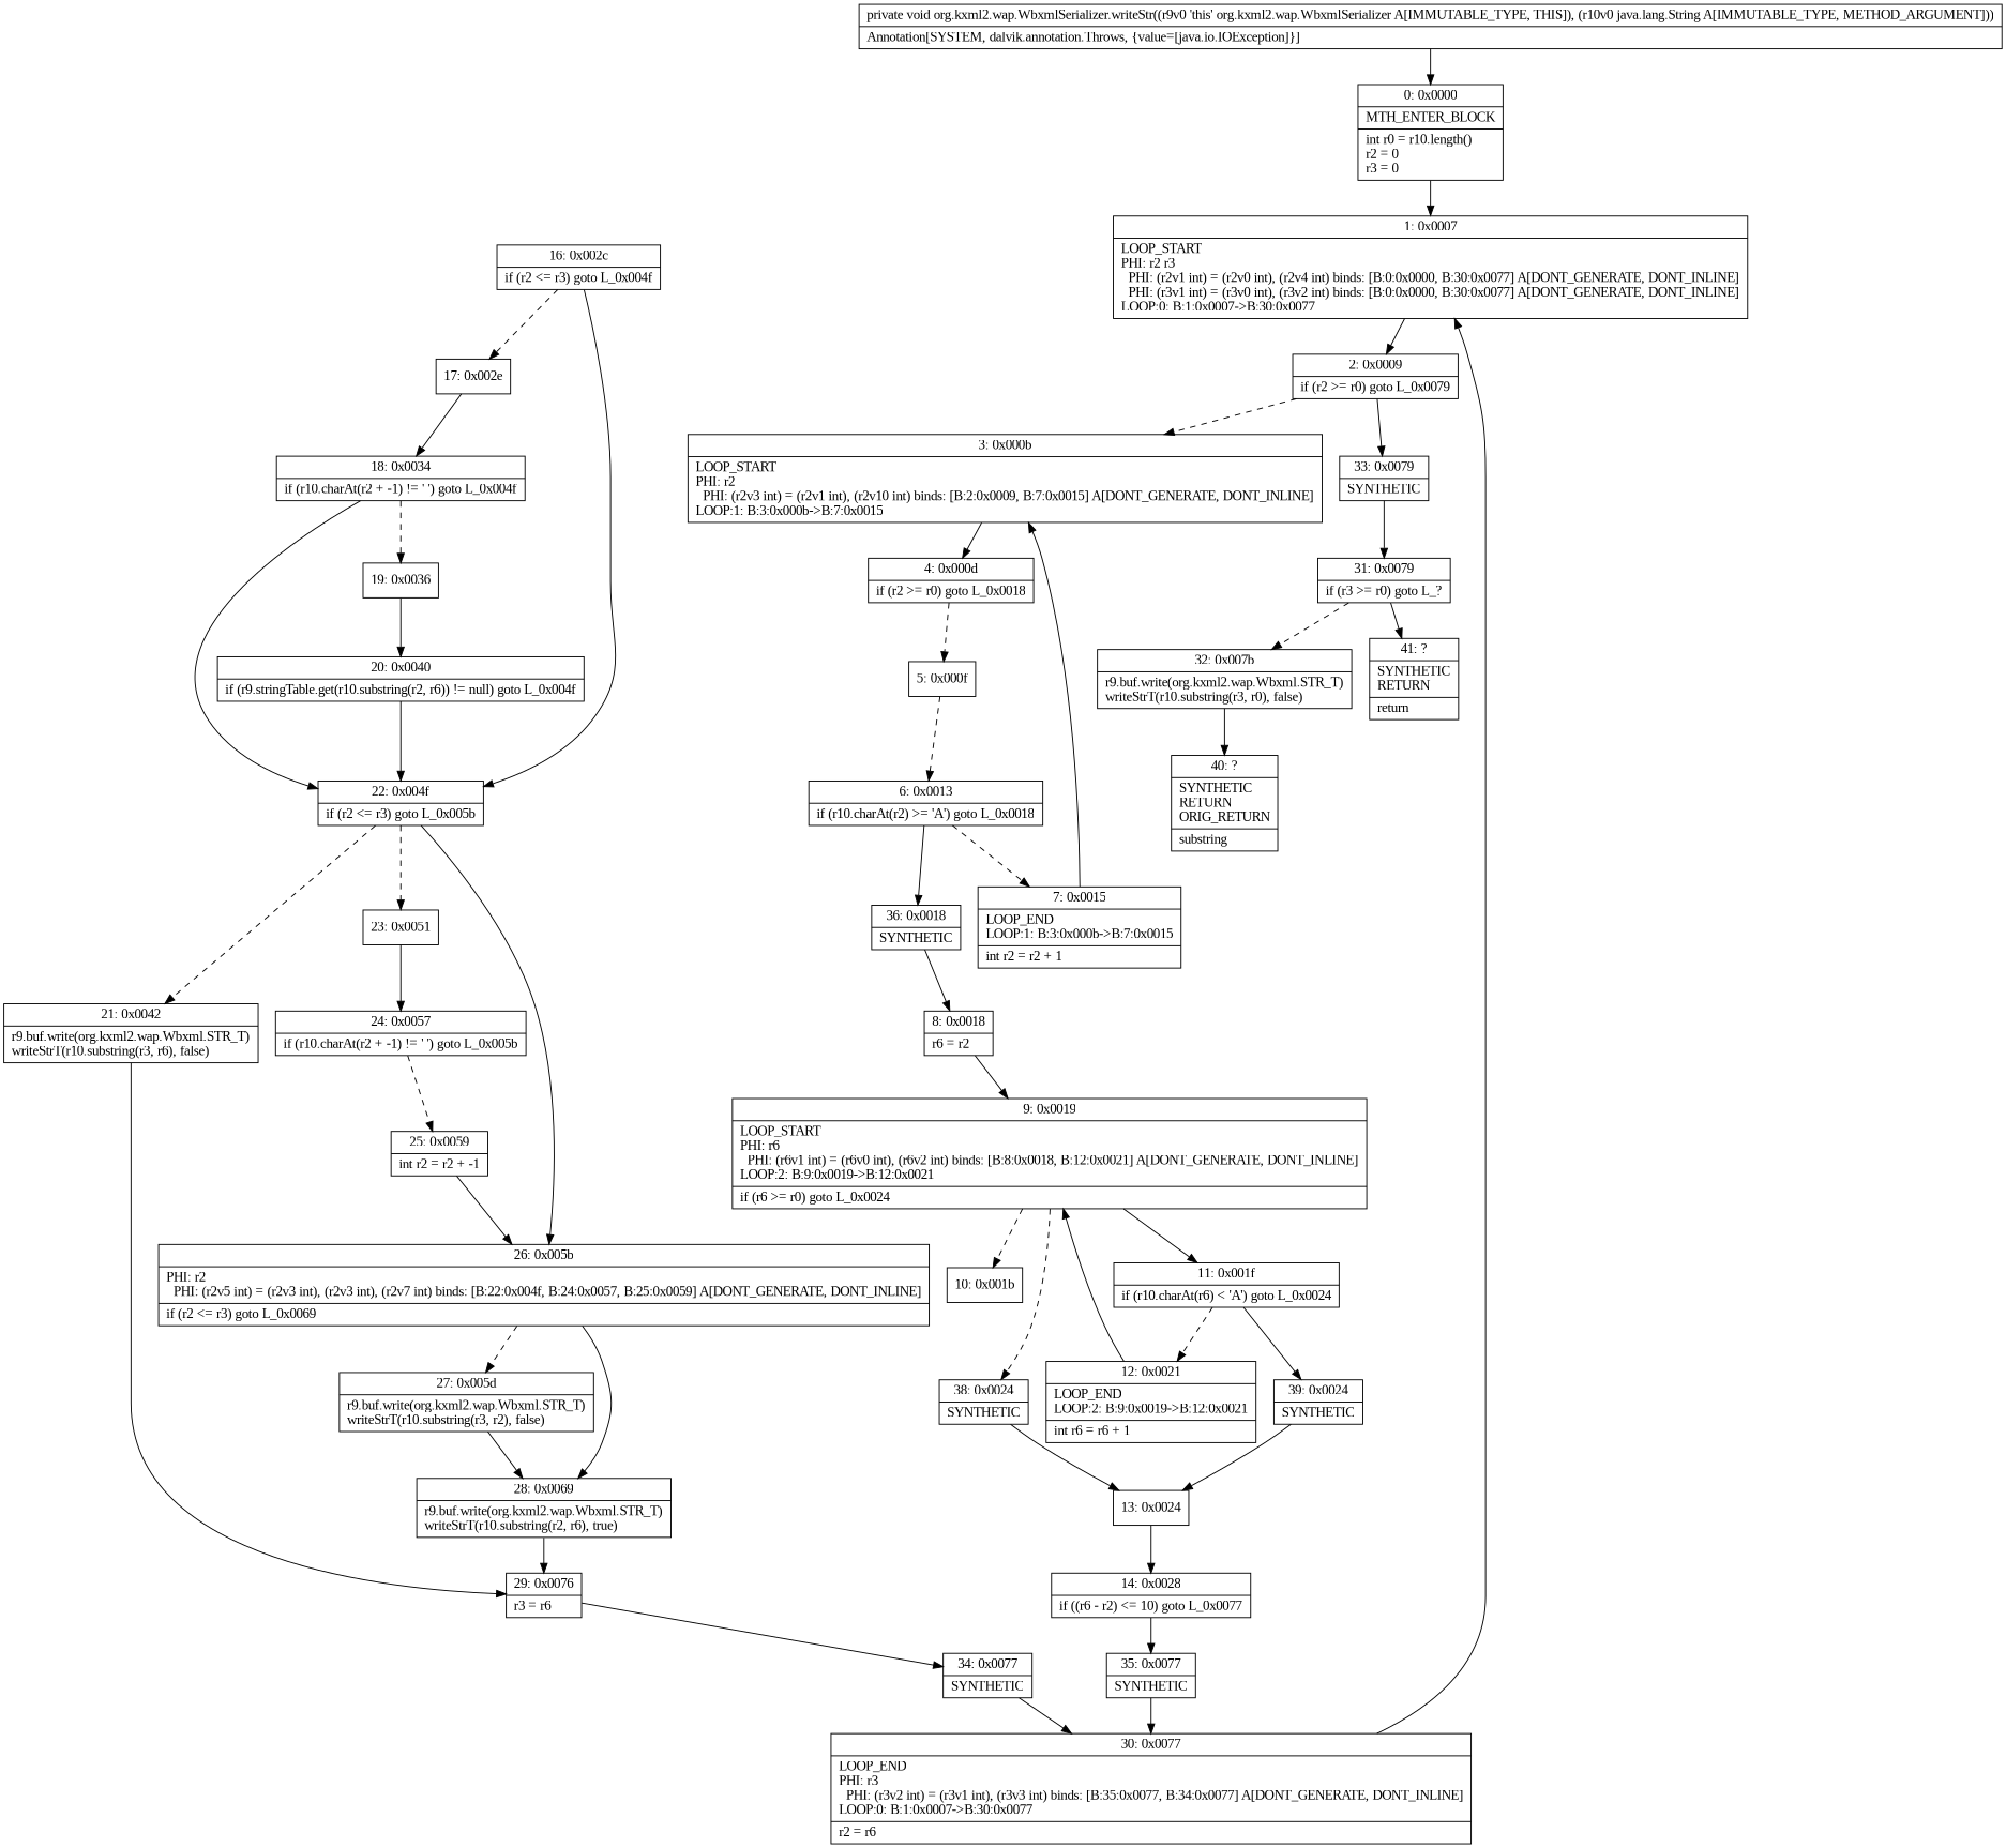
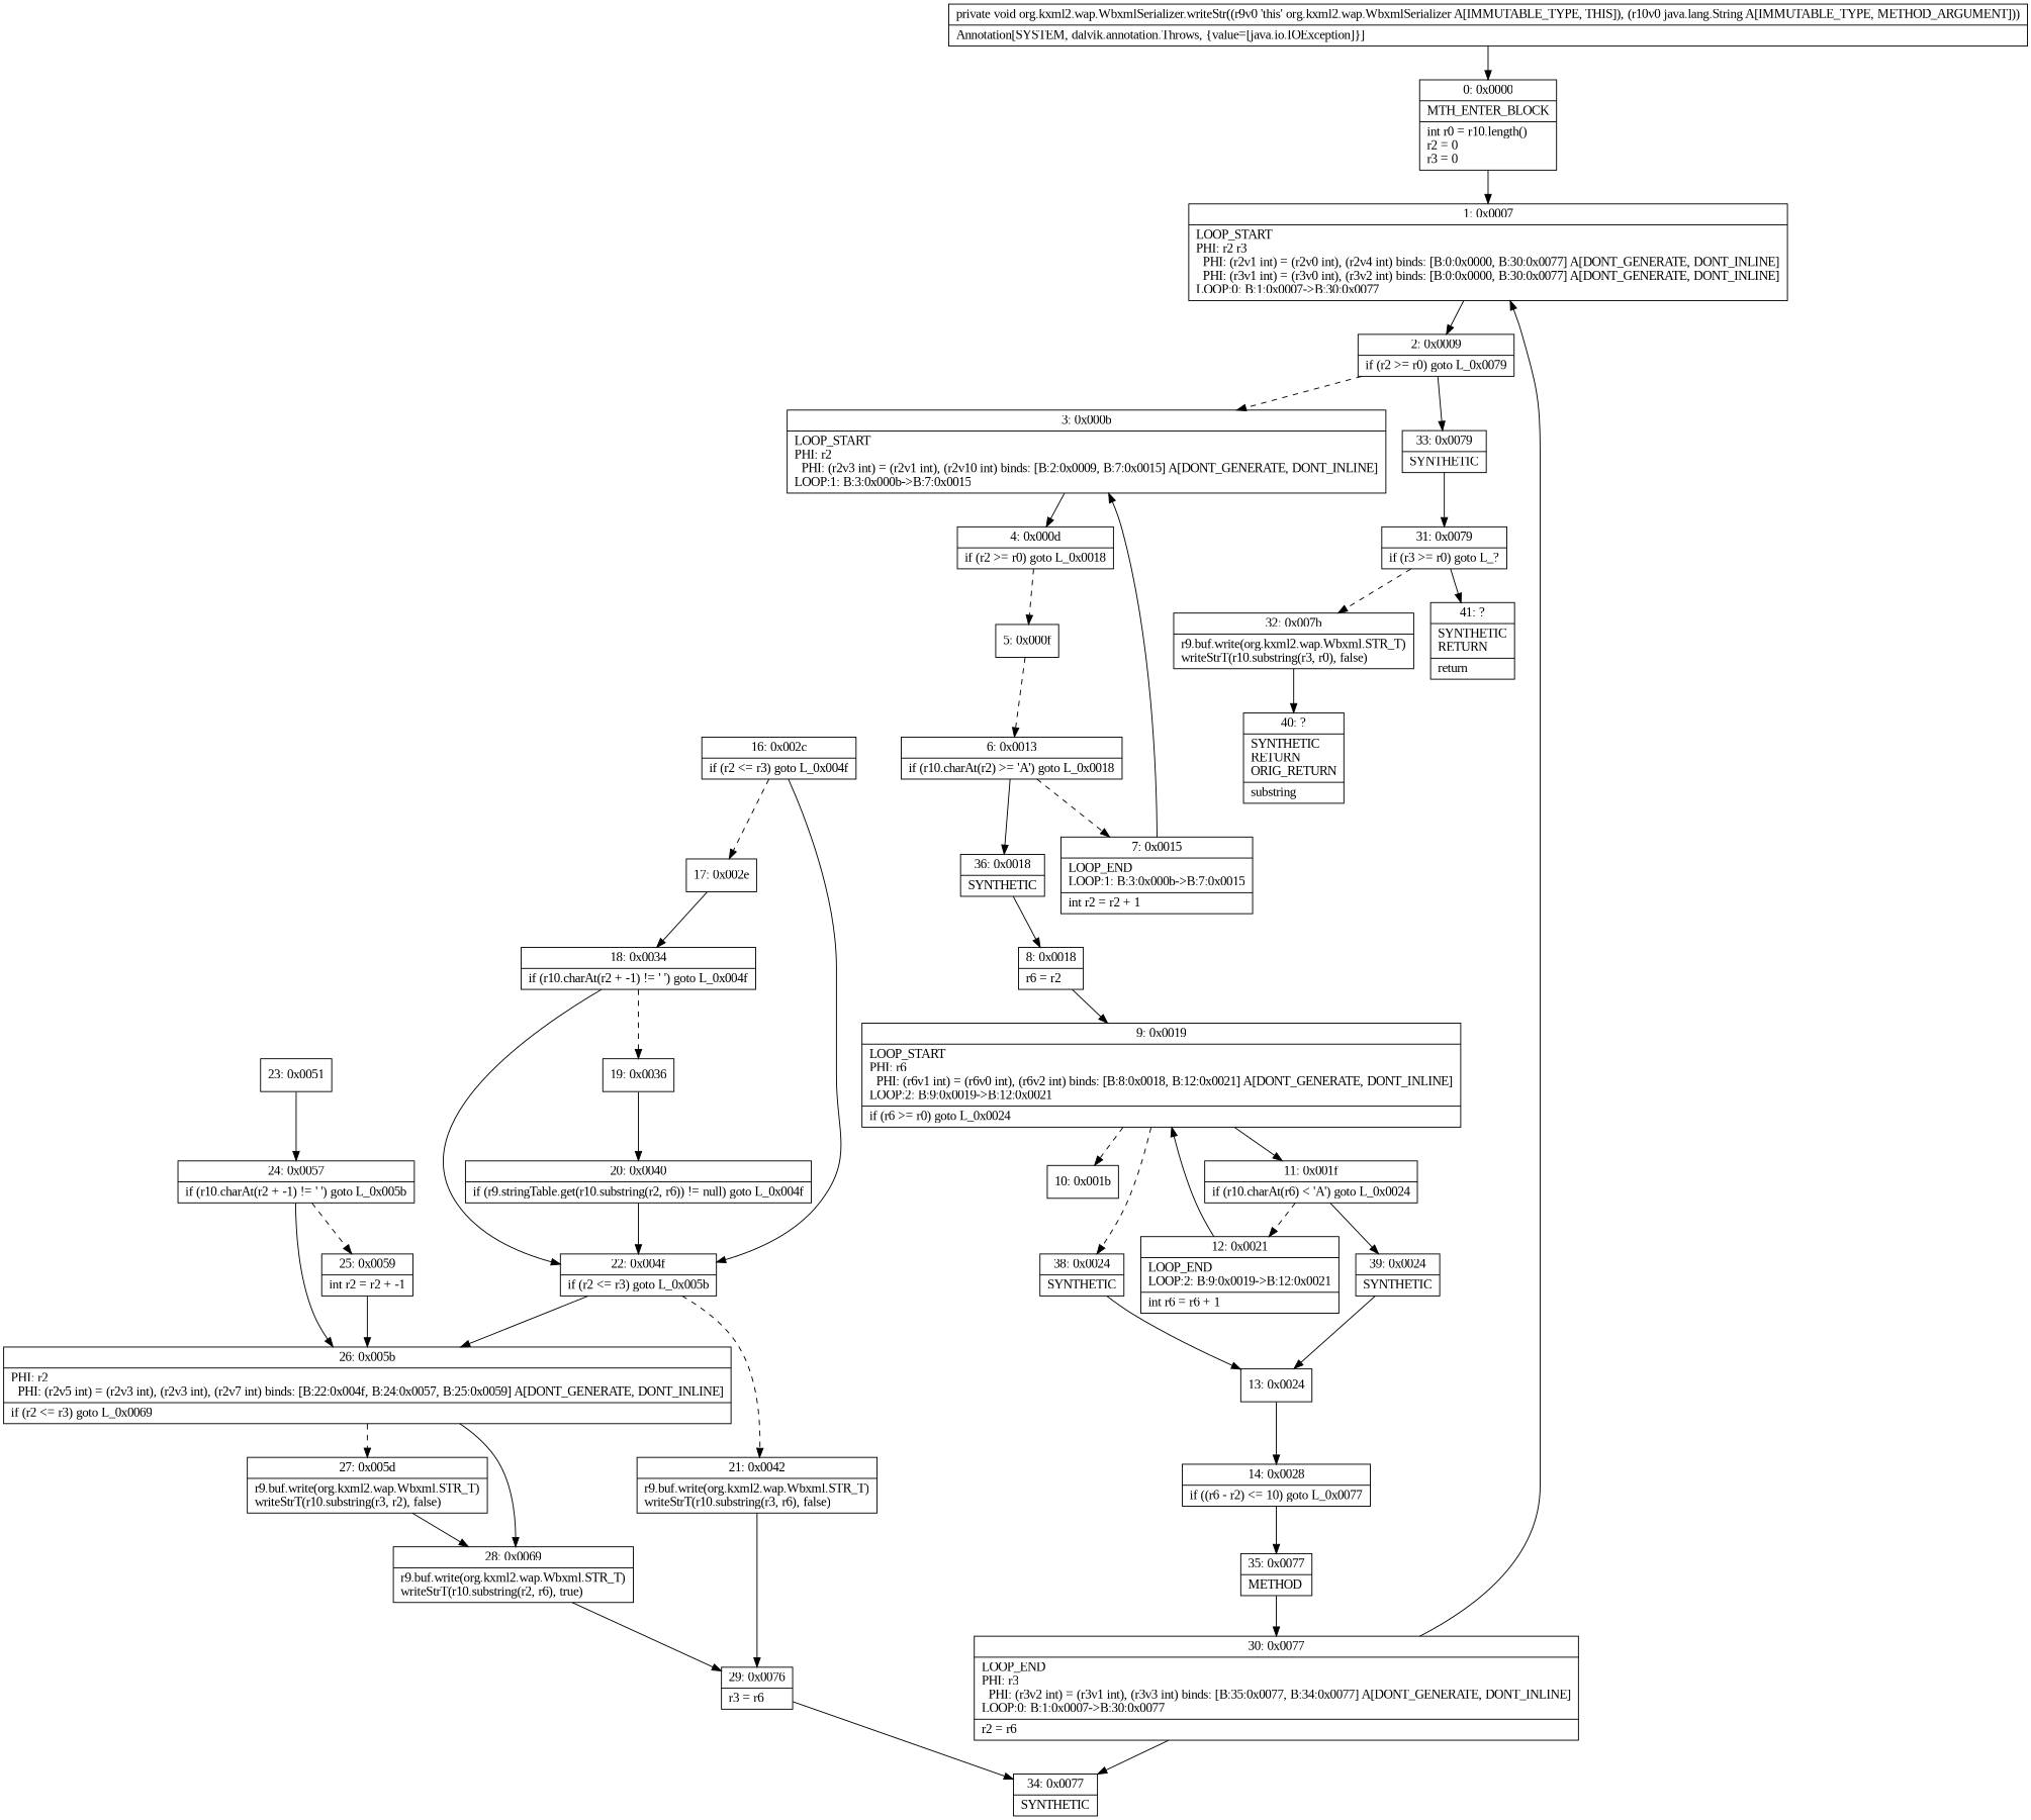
  digraph {
    fontname="Liberation Serif"
    node [fontname="Liberation Serif" shape=record]
    edge [fontname="Liberation Serif"]
    n1 [label="{0\:\ 0x0000|MTH_ENTER_BLOCK\l|int r0 = r10.length()\lr2 = 0\lr3 = 0\l}"]
    n2 [label="{1\:\ 0x0007|LOOP_START\lPHI: r2 r3 \l  PHI: (r2v1 int) = (r2v0 int), (r2v4 int) binds: [B:0:0x0000, B:30:0x0077] A[DONT_GENERATE, DONT_INLINE]\l  PHI: (r3v1 int) = (r3v0 int), (r3v2 int) binds: [B:0:0x0000, B:30:0x0077] A[DONT_GENERATE, DONT_INLINE]\lLOOP:0: B:1:0x0007\-\>B:30:0x0077\l}"]
    n3 [label="{2\:\ 0x0009|if (r2 \>= r0) goto L_0x0079\l}"]
    n4 [label="{3\:\ 0x000b|LOOP_START\lPHI: r2 \l  PHI: (r2v3 int) = (r2v1 int), (r2v10 int) binds: [B:2:0x0009, B:7:0x0015] A[DONT_GENERATE, DONT_INLINE]\lLOOP:1: B:3:0x000b\-\>B:7:0x0015\l}"]
    n5 [label="{33\:\ 0x0079|SYNTHETIC\l}"]
    n6 [label="{4\:\ 0x000d|if (r2 \>= r0) goto L_0x0018\l}"]
    n7 [label="{31\:\ 0x0079|if (r3 \>= r0) goto L_?\l}"]
    n8 [label="{5\:\ 0x000f}"]
    n9 [label="{6\:\ 0x0013|if (r10.charAt(r2) \>= 'A') goto L_0x0018\l}"]
    n10 [label="{7\:\ 0x0015|LOOP_END\lLOOP:1: B:3:0x000b\-\>B:7:0x0015\l|int r2 = r2 + 1\l}"]
    n11 [label="{36\:\ 0x0018|SYNTHETIC\l}"]
    n12 [label="{8\:\ 0x0018|r6 = r2\l}"]
    n13 [label="{9\:\ 0x0019|LOOP_START\lPHI: r6 \l  PHI: (r6v1 int) = (r6v0 int), (r6v2 int) binds: [B:8:0x0018, B:12:0x0021] A[DONT_GENERATE, DONT_INLINE]\lLOOP:2: B:9:0x0019\-\>B:12:0x0021\l|if (r6 \>= r0) goto L_0x0024\l}"]
    n14 [label="{10\:\ 0x001b}"]
    n15 [label="{38\:\ 0x0024|SYNTHETIC\l}"]
    n16 [label="{11\:\ 0x001f|if (r10.charAt(r6) \< 'A') goto L_0x0024\l}"]
    n17 [label="{13\:\ 0x0024}"]
    n18 [label="{12\:\ 0x0021|LOOP_END\lLOOP:2: B:9:0x0019\-\>B:12:0x0021\l|int r6 = r6 + 1\l}"]
    n19 [label="{39\:\ 0x0024|SYNTHETIC\l}"]
    n20 [label="{14\:\ 0x0028|if ((r6 \- r2) \<= 10) goto L_0x0077\l}"]
-   n21 [label="{35\:\ 0x0077|SYNTHETIC\l}"]
+   n21 [label="{35\:\ 0x0077|METHOD\l}"]
    n22 [label="{30\:\ 0x0077|LOOP_END\lPHI: r3 \l  PHI: (r3v2 int) = (r3v1 int), (r3v3 int) binds: [B:35:0x0077, B:34:0x0077] A[DONT_GENERATE, DONT_INLINE]\lLOOP:0: B:1:0x0007\-\>B:30:0x0077\l|r2 = r6\l}"]
    n23 [label="{16\:\ 0x002c|if (r2 \<= r3) goto L_0x004f\l}"]
    n24 [label="{17\:\ 0x002e}"]
    n25 [label="{22\:\ 0x004f|if (r2 \<= r3) goto L_0x005b\l}"]
    n26 [label="{18\:\ 0x0034|if (r10.charAt(r2 + \-1) != ' ') goto L_0x004f\l}"]
    n27 [label="{21\:\ 0x0042|r9.buf.write(org.kxml2.wap.Wbxml.STR_T)\lwriteStrT(r10.substring(r3, r6), false)\l}"]
    n28 [label="{23\:\ 0x0051}"]
    n29 [label="{26\:\ 0x005b|PHI: r2 \l  PHI: (r2v5 int) = (r2v3 int), (r2v3 int), (r2v7 int) binds: [B:22:0x004f, B:24:0x0057, B:25:0x0059] A[DONT_GENERATE, DONT_INLINE]\l|if (r2 \<= r3) goto L_0x0069\l}"]
    n30 [label="{19\:\ 0x0036}"]
    n31 [label="{20\:\ 0x0040|if (r9.stringTable.get(r10.substring(r2, r6)) != null) goto L_0x004f\l}"]
    n32 [label="{29\:\ 0x0076|r3 = r6\l}"]
    n33 [label="{34\:\ 0x0077|SYNTHETIC\l}"]
    n34 [label="{24\:\ 0x0057|if (r10.charAt(r2 + \-1) != ' ') goto L_0x005b\l}"]
    n35 [label="{27\:\ 0x005d|r9.buf.write(org.kxml2.wap.Wbxml.STR_T)\lwriteStrT(r10.substring(r3, r2), false)\l}"]
    n36 [label="{28\:\ 0x0069|r9.buf.write(org.kxml2.wap.Wbxml.STR_T)\lwriteStrT(r10.substring(r2, r6), true)\l}"]
    n37 [label="{25\:\ 0x0059|int r2 = r2 + \-1\l}"]
    n38 [label="{32\:\ 0x007b|r9.buf.write(org.kxml2.wap.Wbxml.STR_T)\lwriteStrT(r10.substring(r3, r0), false)\l}"]
    n39 [label="{41\:\ ?|SYNTHETIC\lRETURN\l|return\l}"]
    n40 [label="{40\:\ ?|SYNTHETIC\lRETURN\lORIG_RETURN\l|substring\l}"]
    n41 [label="{private void org.kxml2.wap.WbxmlSerializer.writeStr((r9v0 'this' org.kxml2.wap.WbxmlSerializer A[IMMUTABLE_TYPE, THIS]), (r10v0 java.lang.String A[IMMUTABLE_TYPE, METHOD_ARGUMENT]))  | Annotation[SYSTEM, dalvik.annotation.Throws, \{value=[java.io.IOException]\}]\l}"]
    n1 -> n2
    n2 -> n3
    n3 -> n4 [style=dashed]
    n3 -> n5
    n4 -> n6
    n5 -> n7
    n6 -> n8 [style=dashed]
    n7 -> n38 [style=dashed]
    n7 -> n39
    n8 -> n9 [style=dashed]
    n9 -> n10 [style=dashed]
    n9 -> n11
    n10 -> n4
    n11 -> n12
    n12 -> n13
    n13 -> n14 [style=dashed]
    n13 -> n15 [style=dashed]
    n13 -> n16
    n15 -> n17
    n16 -> n18 [style=dashed]
    n16 -> n19
    n17 -> n20
    n18 -> n13
    n19 -> n17
    n20 -> n21
    n21 -> n22
    n22 -> n2
    n23 -> n24 [style=dashed]
    n23 -> n25
    n24 -> n26
    n25 -> n27 [style=dashed]
-   n25 -> n28 [style=dashed]
    n25 -> n29
    n26 -> n25
    n26 -> n30 [style=dashed]
    n27 -> n32
    n28 -> n34
    n29 -> n35 [style=dashed]
    n29 -> n36
    n30 -> n31
    n31 -> n25
    n32 -> n33
-   n33 -> n22
+   n22 -> n33
+   n34 -> n29
    n34 -> n37 [style=dashed]
    n35 -> n36
    n36 -> n32
    n37 -> n29
    n38 -> n40
    n41 -> n1
  }
